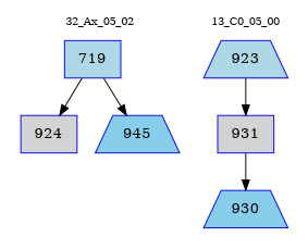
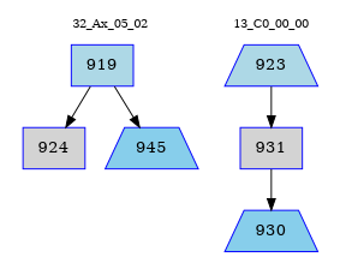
  digraph {
    node [color=blue fillcolor=lightblue shape=box style=filled]
    edge [color=black]
-   n1 [label=719]
+   n1 [label=919]
    n2 [fillcolor=lightgrey label=924]
    n3 [fillcolor=skyblue label=945 shape=trapezium]
    n4 [label=923 shape=trapezium]
    n5 [fillcolor=lightgrey label=931]
    n6 [fillcolor=skyblue label=930 shape=trapezium]
    subgraph cluster_1 {
      color=white
      fontsize=10
      label="32_Ax_05_02"
      n1
      n2
      n3
    }
    subgraph cluster_2 {
      color=white
      fontsize=10
-     label="13_C0_05_00"
+     label="13_C0_00_00"
      n4
      n5
      n6
    }
    n1 -> n2
    n1 -> n3
    n4 -> n5
    n5 -> n6
  }
